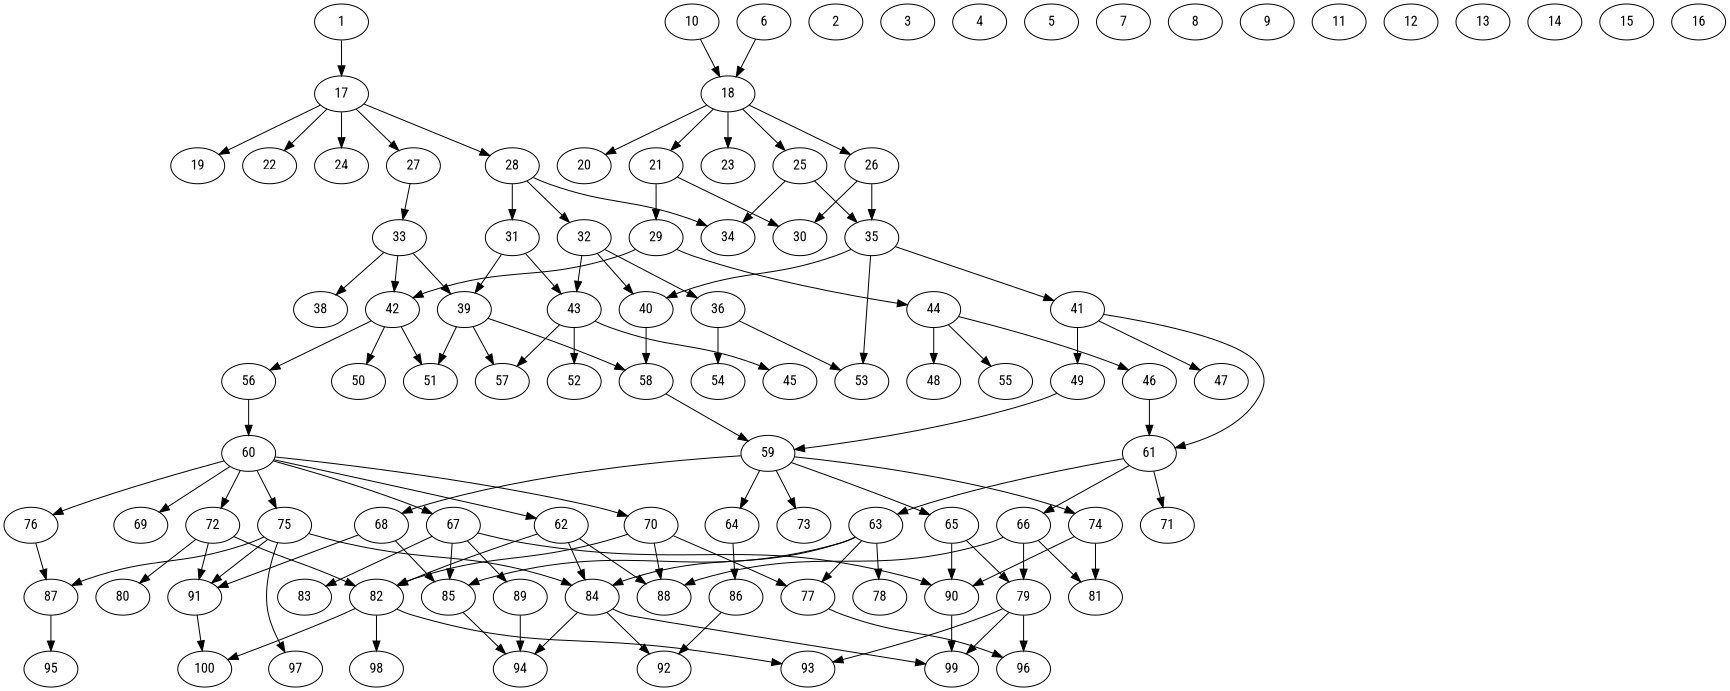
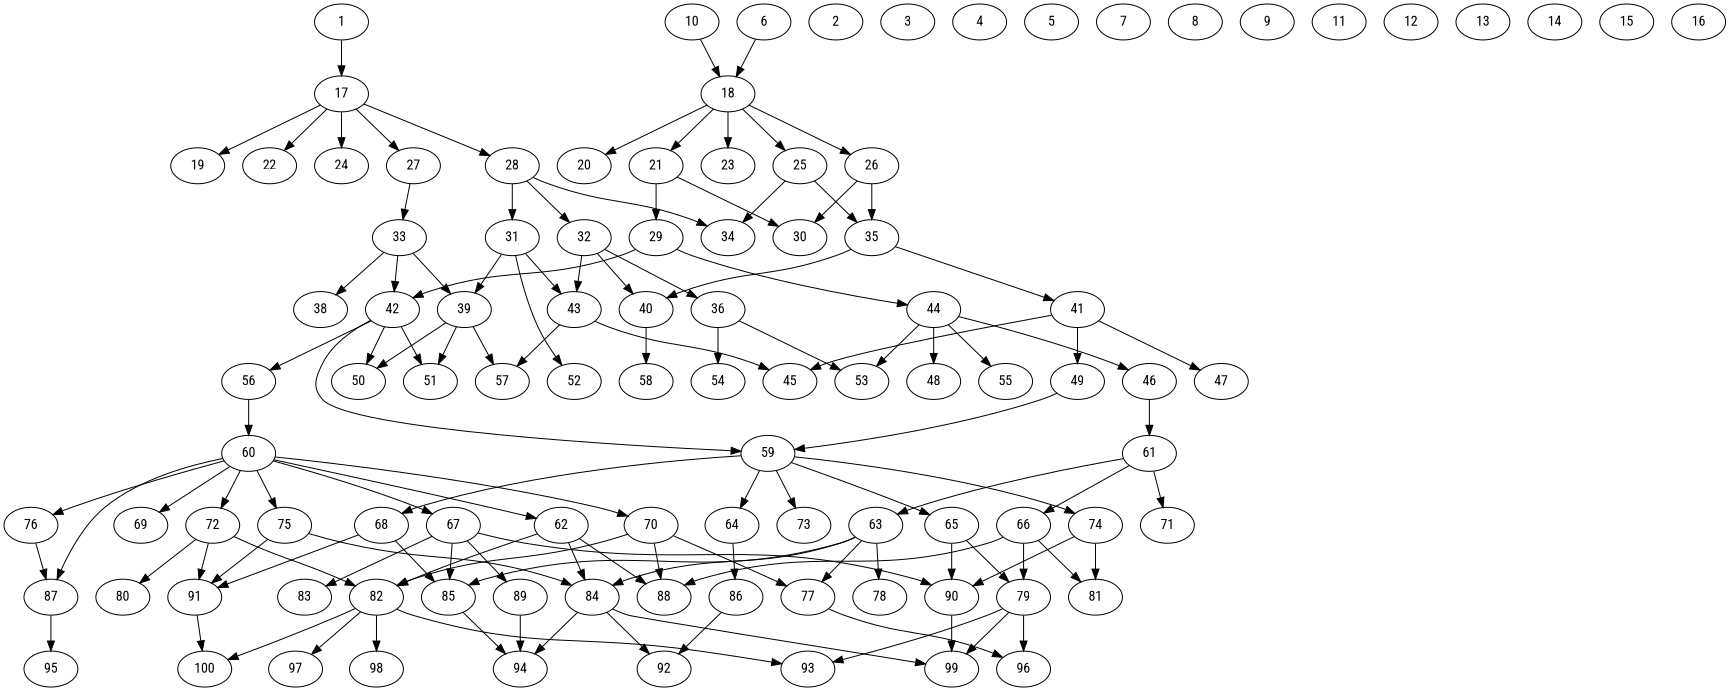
  digraph {
    fontname="Roboto Condensed"
    node [alpha=0.14 fontname="Roboto Condensed"]
    edge [fontname="Roboto Condensed"]
    1 [alpha=0.01]
    17 [alpha=0.01]
    19 [alpha=0.03]
    22 [alpha=0.10]
    24 [alpha=0.15]
    27 [alpha=0.17]
    28 [alpha=0.16]
    33 [alpha=0.09]
    34 [alpha=0.18]
    31 [alpha=0.18]
    32 [alpha=0.19]
    2
    3 [alpha=0.03]
    4 [alpha=0.06]
    5 [alpha=0.10]
    6 [alpha=0.03]
    18 [alpha=0.10]
    20 [alpha=0.01]
    21 [alpha=0.15]
    23 [alpha=0.03]
    25 [alpha=0.20]
    26 [alpha=0.18]
    29 [alpha=0.05]
    30 [alpha=0.08]
    35 [alpha=0.20]
    7 [alpha=0.11]
    8
    9 [alpha=0.08]
    10 [alpha=0.07]
    11 [alpha=0.19]
    12 [alpha=0.09]
    13 [alpha=0.20]
    14 [alpha=0.00]
    15 [alpha=0.06]
    16
    42 [alpha=0.18]
    39 [alpha=0.05]
    38 [alpha=0.04]
    43
    40 [alpha=0.06]
    36 [alpha=0.07]
    44 [alpha=0.17]
    41 [alpha=0.18]
    51 [alpha=0.08]
    50 [alpha=0.05]
    56 [alpha=0.20]
    57 [alpha=0.19]
    58 [alpha=0.11]
    53 [alpha=0.16]
    46 [alpha=0.19]
    48 [alpha=0.16]
    55 [alpha=0.08]
    45 [alpha=0.11]
    49 [alpha=0.03]
    47 [alpha=0.07]
    52 [alpha=0.13]
    54 [alpha=0.17]
    60 [alpha=0.19]
    61 [alpha=0.09]
    59 [alpha=0.18]
    64
    65 [alpha=0.10]
    68 [alpha=0.03]
    73
    74 [alpha=0.01]
    62 [alpha=0.12]
    67 [alpha=0.05]
    69 [alpha=0.11]
    70 [alpha=0.16]
    72 [alpha=0.09]
    75 [alpha=0.02]
    76 [alpha=0.07]
    63 [alpha=0.17]
    66 [alpha=0.10]
    71 [alpha=0.15]
    85 [alpha=0.16]
    84
    77 [alpha=0.16]
    78 [alpha=0.03]
    79 [alpha=0.11]
    81 [alpha=0.09]
    88
    86 [alpha=0.13]
    90 [alpha=0.05]
    91 [alpha=0.15]
    82 [alpha=0.17]
    83 [alpha=0.03]
    89 [alpha=0.19]
    80 [alpha=0.02]
    87 [alpha=0.18]
    92 [alpha=0.01]
    93
    99 [alpha=0.03]
    96
    94 [alpha=0.04]
    100 [alpha=0.06]
    97 [alpha=0.11]
    98 [alpha=0.19]
    95 [alpha=0.19]
    1 -> 17
    17 -> 19
    17 -> 22
    17 -> 24
    17 -> 27
    17 -> 28
    27 -> 33
    28 -> 34
    28 -> 31
    28 -> 32
    33 -> 42
    33 -> 39
    33 -> 38
    31 -> 39
    31 -> 43
    32 -> 43
    32 -> 40
    32 -> 36
    6 -> 18
    18 -> 20
    18 -> 21
    18 -> 23
    18 -> 25
    18 -> 26
    21 -> 29
    21 -> 30
    25 -> 34
    25 -> 35
    26 -> 30
    26 -> 35
    29 -> 42
    29 -> 44
    35 -> 40
    35 -> 41
    10 -> 18
    42 -> 51
    42 -> 50
    42 -> 56
    39 -> 51
    39 -> 57
-   39 -> 58
+   39 -> 50
    43 -> 57
    43 -> 45
-   43 -> 52
+   31 -> 52
    40 -> 58
    36 -> 53
    36 -> 54
-   35 -> 53
+   44 -> 53
    44 -> 46
    44 -> 48
    44 -> 55
-   41 -> 61
+   41 -> 45
    41 -> 49
    41 -> 47
    56 -> 60
-   58 -> 59
+   42 -> 59
    46 -> 61
    49 -> 59
    60 -> 62
    60 -> 67
    60 -> 69
    60 -> 70
    60 -> 72
    60 -> 75
    60 -> 76
    61 -> 63
    61 -> 66
    61 -> 71
    59 -> 64
    59 -> 65
    59 -> 68
    59 -> 73
    59 -> 74
    64 -> 86
    65 -> 79
    65 -> 90
    68 -> 85
    68 -> 91
    74 -> 81
    74 -> 90
    62 -> 84
    62 -> 88
    62 -> 82
    67 -> 85
    67 -> 90
    67 -> 83
    67 -> 89
    70 -> 77
    70 -> 88
    70 -> 82
    72 -> 91
    72 -> 82
    72 -> 80
    75 -> 84
    75 -> 91
-   75 -> 87
+   60 -> 87
    76 -> 87
    63 -> 85
    63 -> 84
    63 -> 77
    63 -> 78
    66 -> 79
    66 -> 81
    66 -> 88
    85 -> 94
    84 -> 92
    84 -> 99
    84 -> 94
    77 -> 96
    79 -> 93
    79 -> 99
    79 -> 96
    86 -> 92
    90 -> 99
    91 -> 100
    82 -> 93
    82 -> 100
-   75 -> 97
+   82 -> 97
    82 -> 98
    89 -> 94
    87 -> 95
  }
